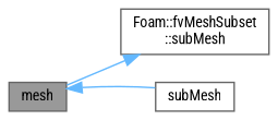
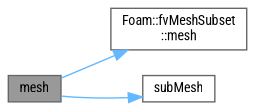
  digraph {
    fontname="Roboto Condensed"
    rankdir=LR
    node [color=grey40 fillcolor=white fontname="Roboto Condensed" fontsize=10 shape=box style=filled]
    edge [color=steelblue1 fontname="Roboto Condensed" fontsize=10 labelfontname=Helvetica labelfontsize=10 style=solid]
    n1 [color=gray40 fillcolor=grey60 fontcolor=black height=0.2 label=mesh width=0.4]
-   n2 [height=0.2 label="Foam::fvMeshSubset\l::subMesh" width=0.4]
+   n2 [height=0.2 label="Foam::fvMeshSubset\l::mesh" width=0.4]
    n3 [height=0.2 label=subMesh width=0.4]
    n1 -> n2
-   n3 -> n1
+   n1 -> n3
  }
